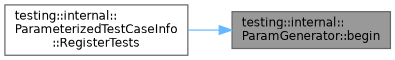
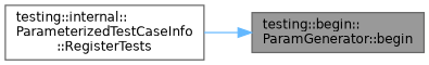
  digraph {
    rankdir=RL
    fontname="DejaVu Sans"
    node [fontname="DejaVu Sans" fontsize=10 shape=box style=filled]
-   n1 [color=gray40 fillcolor=grey60 fontcolor=black height=0.2 label="testing::internal::\lParamGenerator::begin" width=0.4]
+   n1 [color=gray40 fillcolor=grey60 fontcolor=black height=0.2 label="testing::begin::\lParamGenerator::begin" width=0.4]
    n2 [color=grey40 fillcolor=white height=0.2 label="testing::internal::\lParameterizedTestCaseInfo\l::RegisterTests" width=0.4]
    n1 -> n2 [color=steelblue1 dir=back fontname="DejaVu Sans" fontsize=10 labelfontname=Helvetica labelfontsize=10 style=solid]
  }
